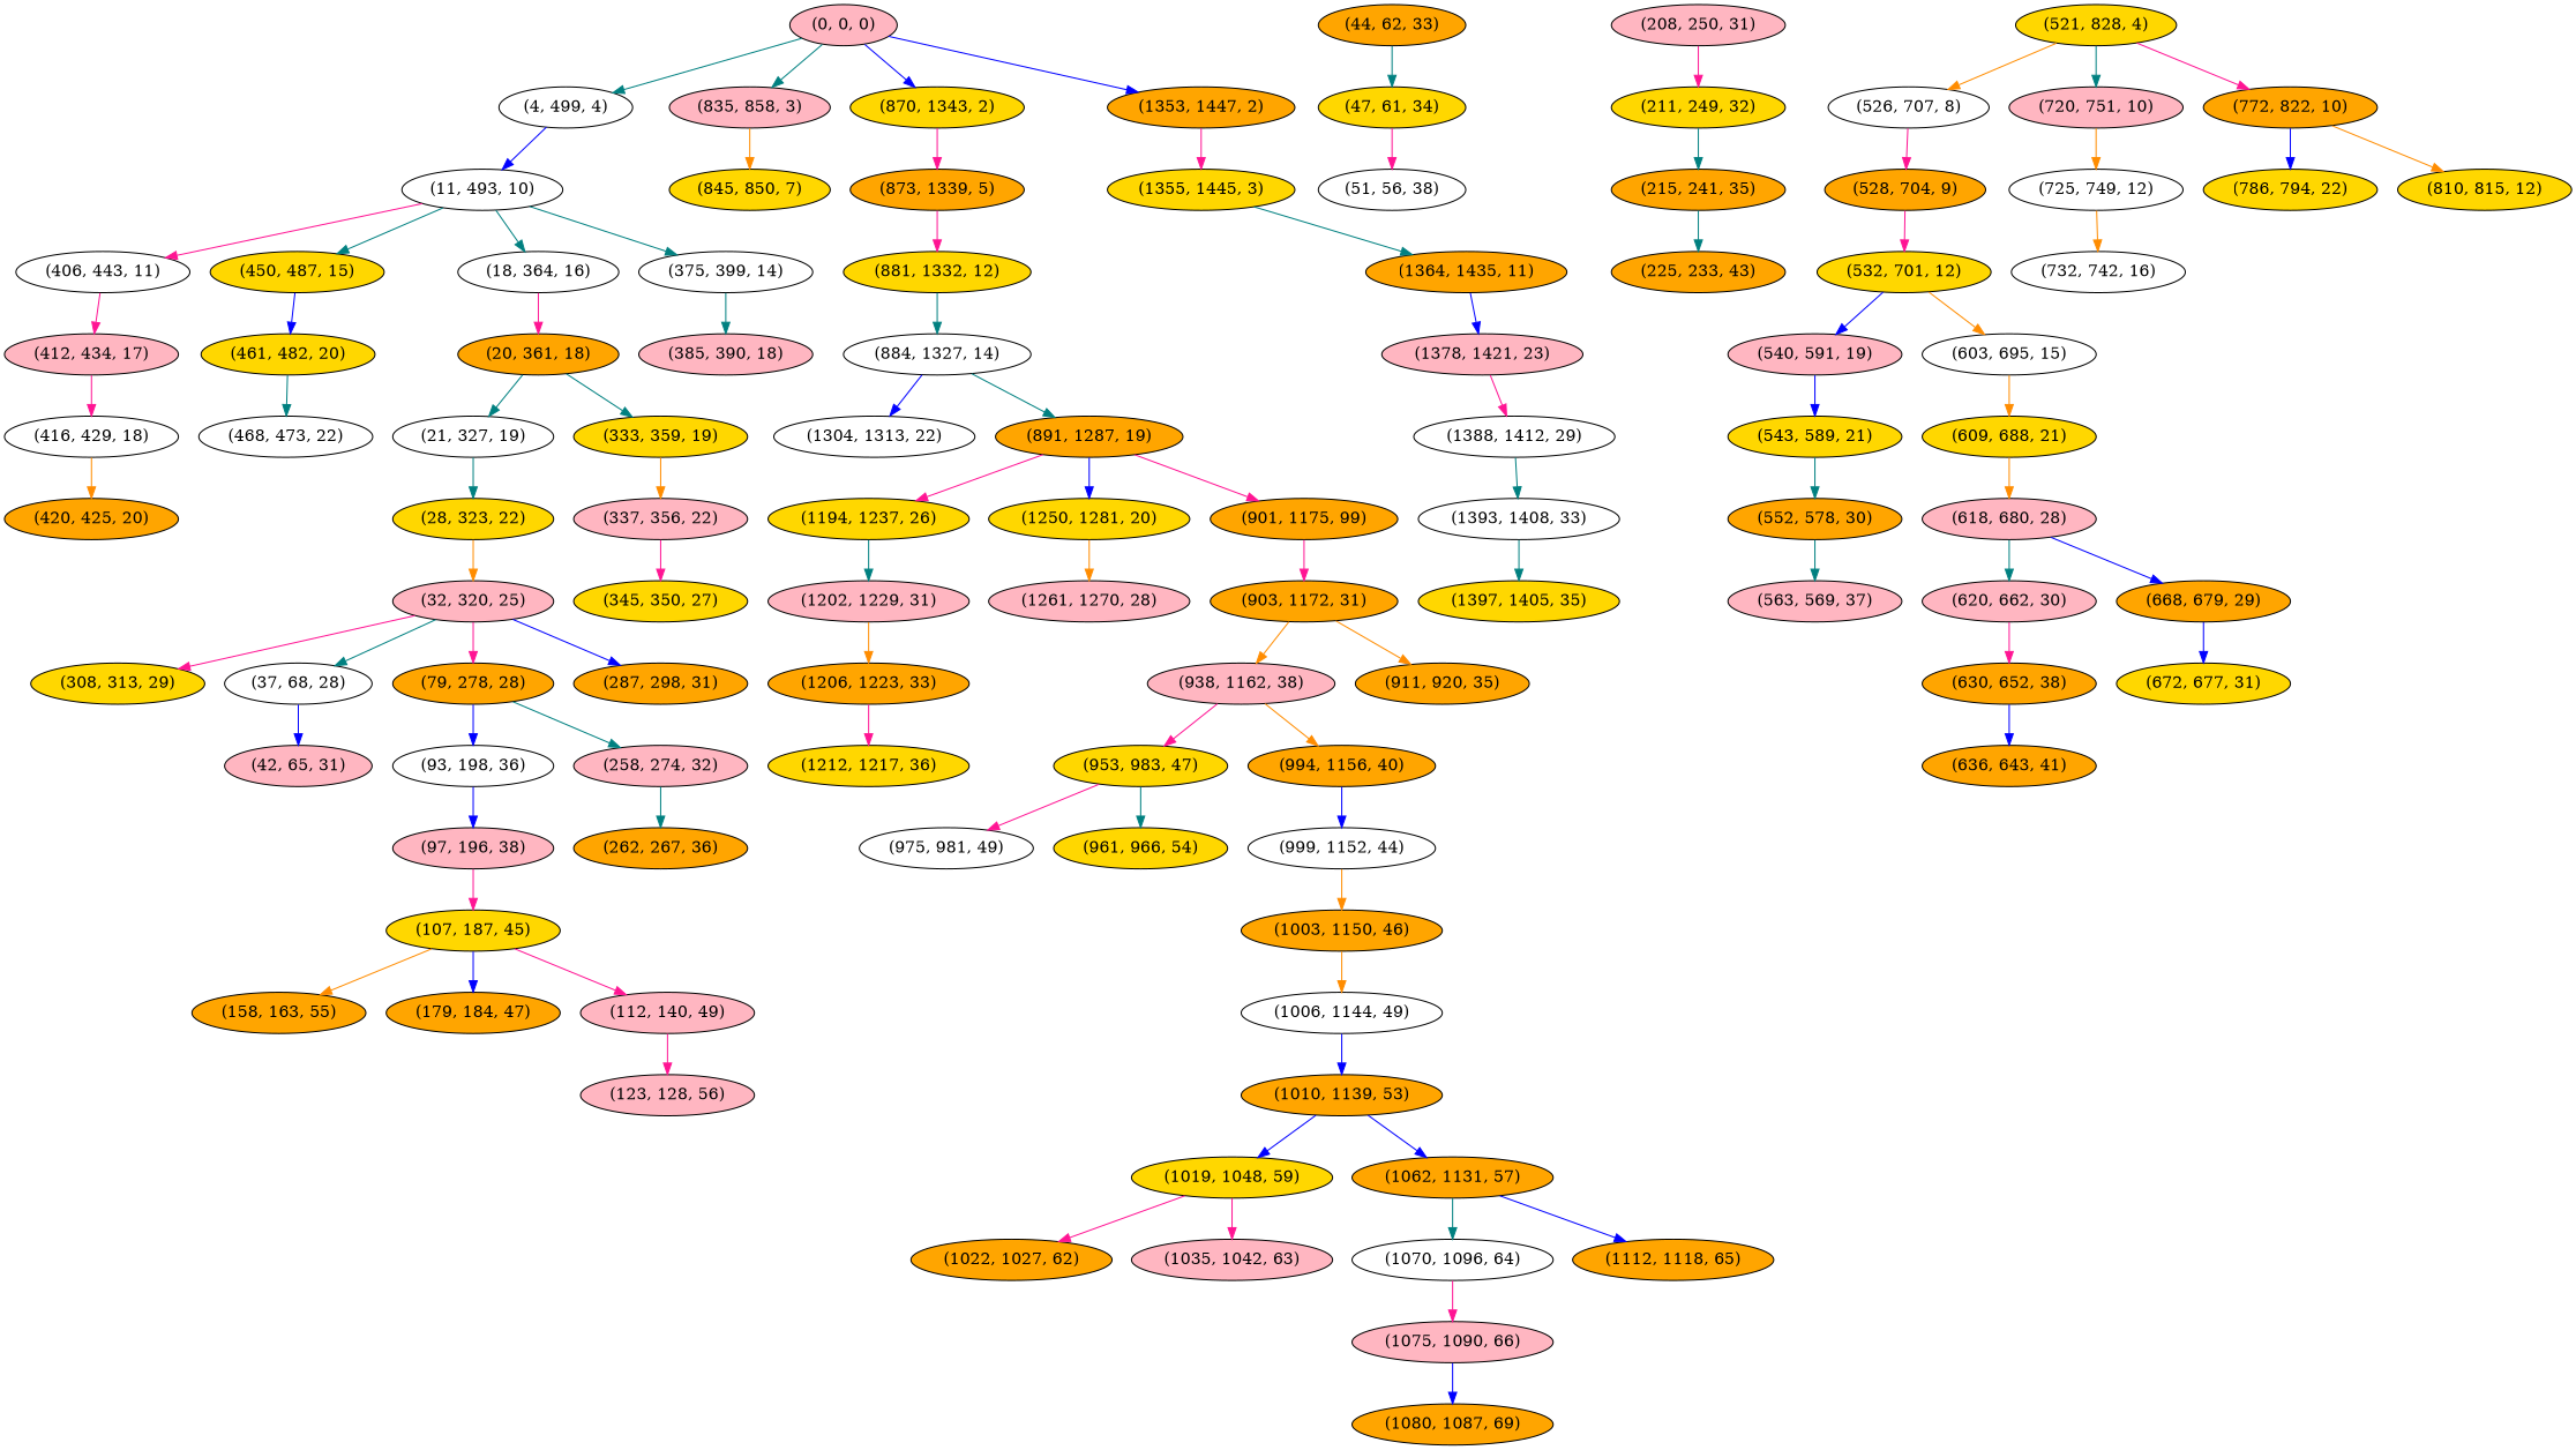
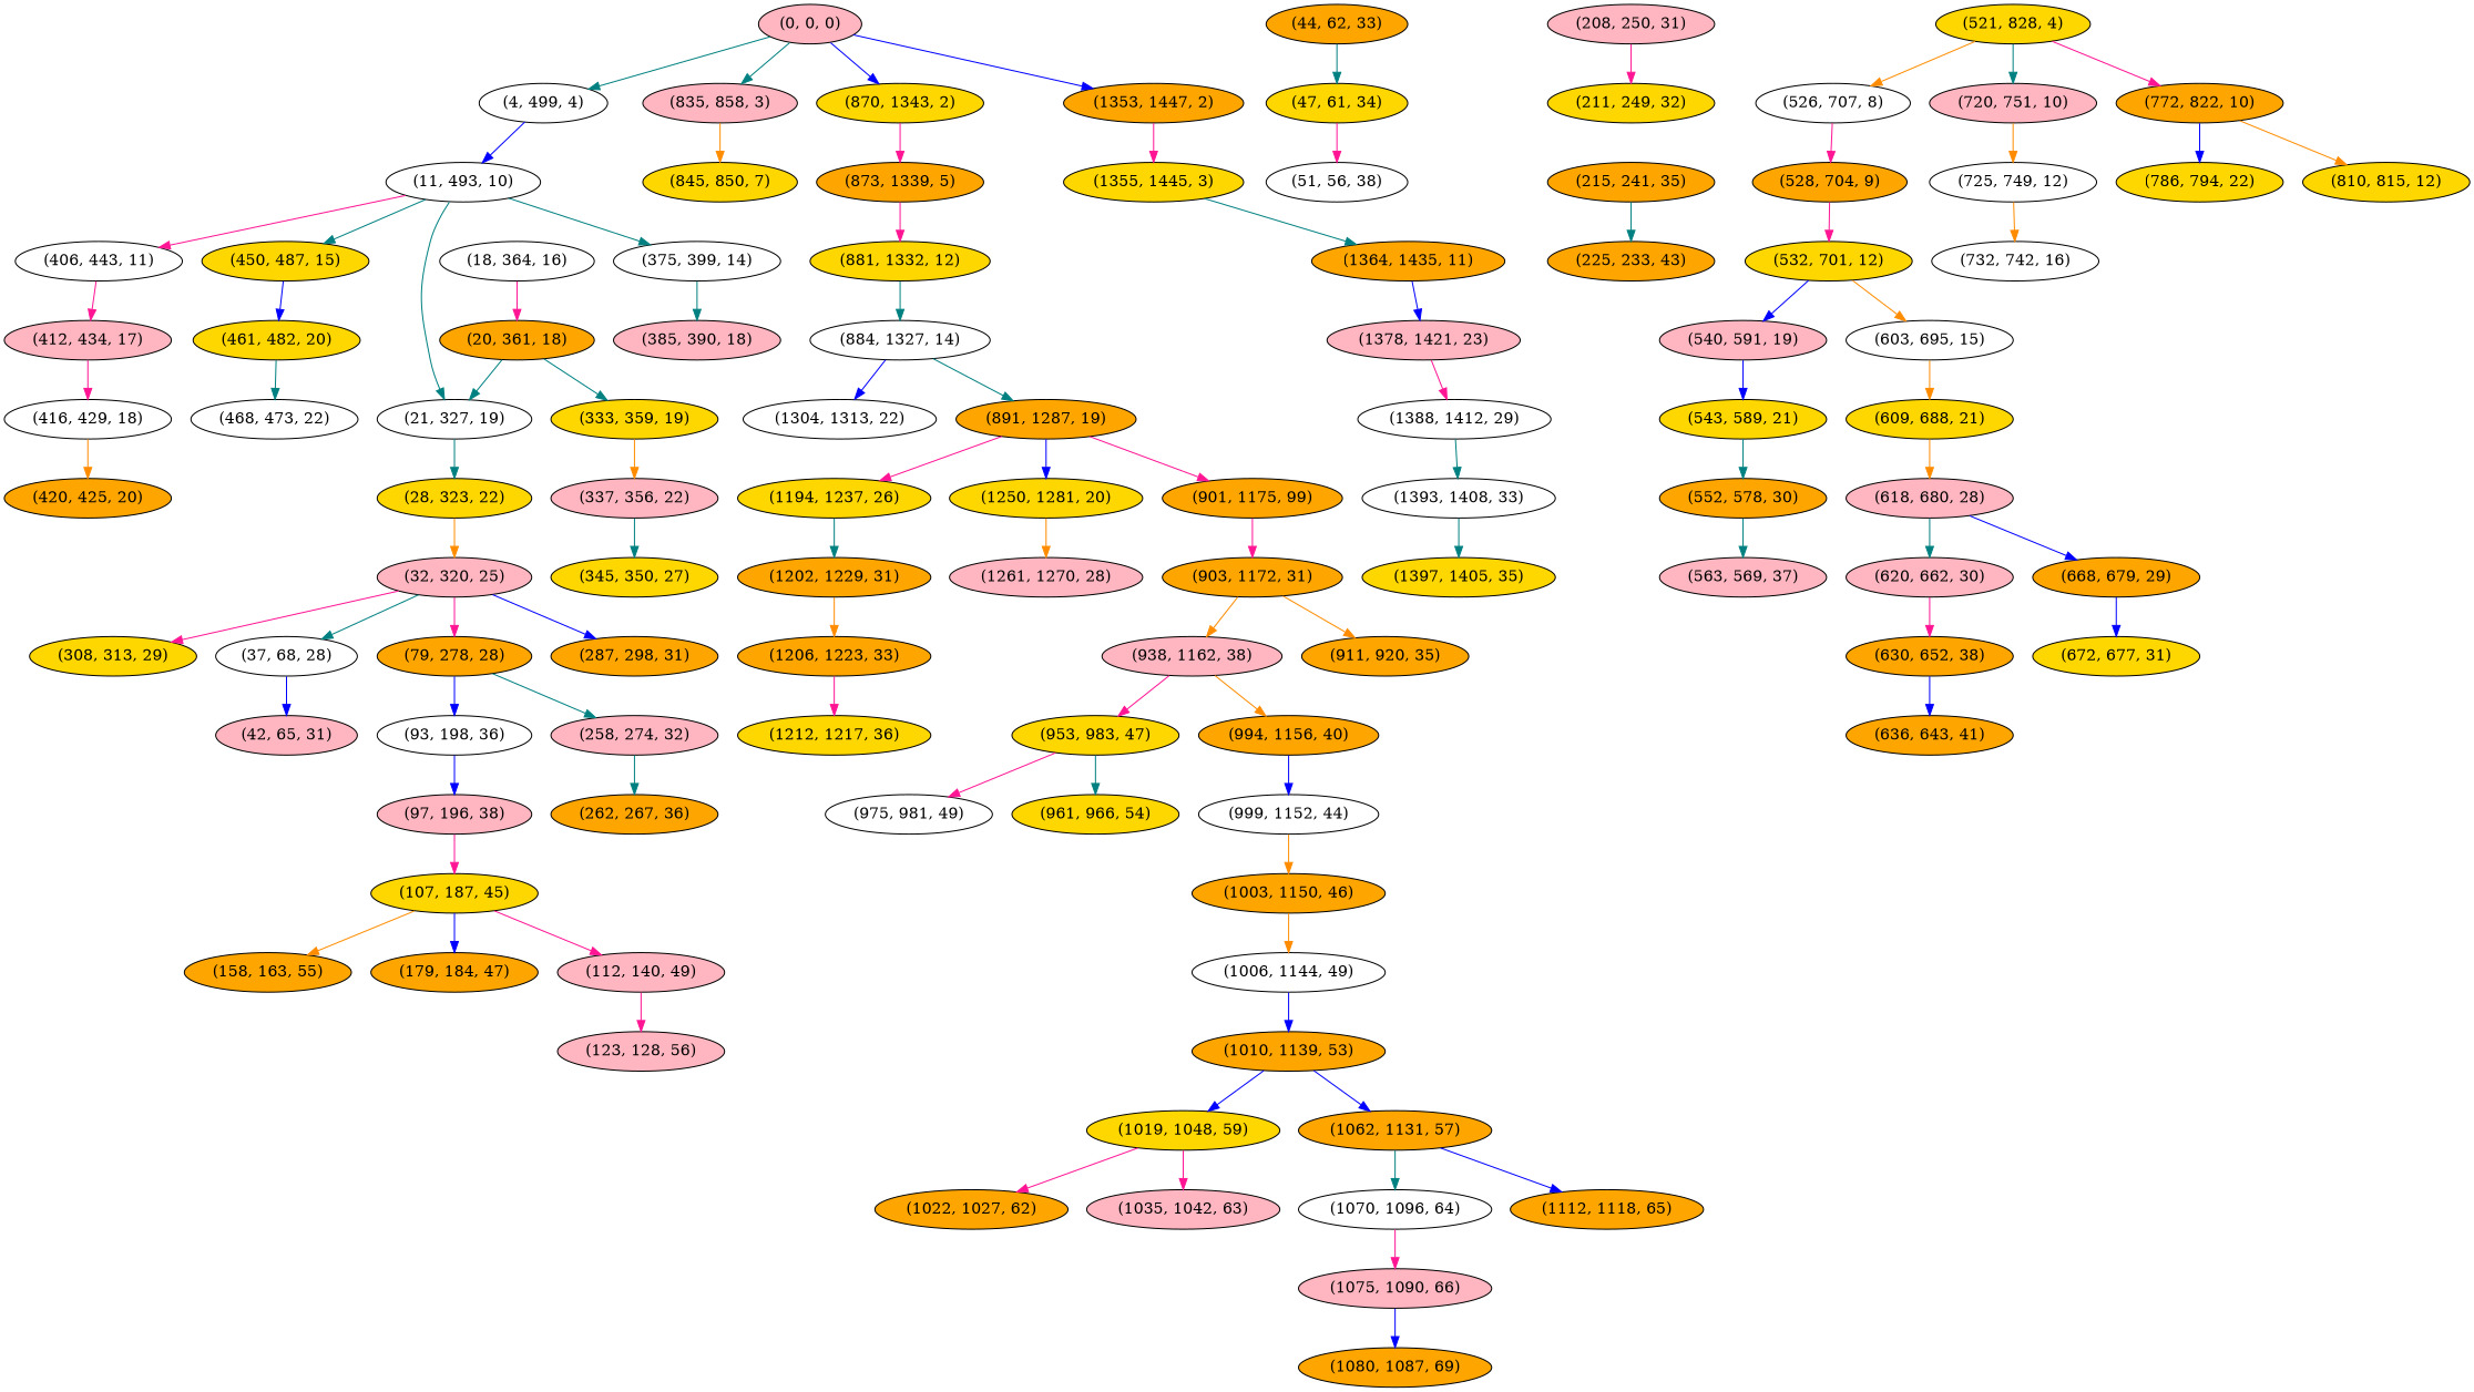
  digraph {
    node [fillcolor=orange style=filled]
    edge [color=deeppink]
    "(0, 0, 0)" [fillcolor=lightpink]
    "(4, 499, 4)" [fillcolor=white]
    "(835, 858, 3)" [fillcolor=lightpink]
    "(870, 1343, 2)" [fillcolor=gold]
    "(1353, 1447, 2)"
    "(11, 493, 10)" [fillcolor=white]
    "(845, 850, 7)" [fillcolor=gold]
    "(873, 1339, 5)"
    "(1355, 1445, 3)" [fillcolor=gold]
    "(18, 364, 16)" [fillcolor=white]
    "(375, 399, 14)" [fillcolor=white]
    "(406, 443, 11)" [fillcolor=white]
    "(450, 487, 15)" [fillcolor=gold]
    "(20, 361, 18)"
    "(385, 390, 18)" [fillcolor=lightpink]
    "(412, 434, 17)" [fillcolor=lightpink]
    "(461, 482, 20)" [fillcolor=gold]
    "(21, 327, 19)" [fillcolor=white]
    "(333, 359, 19)" [fillcolor=gold]
    "(28, 323, 22)" [fillcolor=gold]
    "(337, 356, 22)" [fillcolor=lightpink]
    "(32, 320, 25)" [fillcolor=lightpink]
    "(37, 68, 28)" [fillcolor=white]
    "(79, 278, 28)"
    "(287, 298, 31)"
    "(308, 313, 29)" [fillcolor=gold]
    "(42, 65, 31)" [fillcolor=lightpink]
    "(93, 198, 36)" [fillcolor=white]
    "(258, 274, 32)" [fillcolor=lightpink]
    "(47, 61, 34)" [fillcolor=gold]
    "(44, 62, 33)"
    "(51, 56, 38)" [fillcolor=white]
    "(97, 196, 38)" [fillcolor=lightpink]
    "(208, 250, 31)" [fillcolor=lightpink]
    "(211, 249, 32)" [fillcolor=gold]
    "(262, 267, 36)"
    "(107, 187, 45)" [fillcolor=gold]
    "(112, 140, 49)" [fillcolor=lightpink]
    "(158, 163, 55)"
    "(179, 184, 47)"
    "(123, 128, 56)" [fillcolor=lightpink]
    "(215, 241, 35)"
    "(225, 233, 43)"
    "(345, 350, 27)" [fillcolor=gold]
    "(416, 429, 18)" [fillcolor=white]
    "(420, 425, 20)"
    "(468, 473, 22)" [fillcolor=white]
    "(521, 828, 4)" [fillcolor=gold]
    "(526, 707, 8)" [fillcolor=white]
    "(720, 751, 10)" [fillcolor=lightpink]
    "(772, 822, 10)"
    "(528, 704, 9)"
    "(725, 749, 12)" [fillcolor=white]
    "(786, 794, 22)" [fillcolor=gold]
    "(810, 815, 12)" [fillcolor=gold]
    "(532, 701, 12)" [fillcolor=gold]
    "(540, 591, 19)" [fillcolor=lightpink]
    "(603, 695, 15)" [fillcolor=white]
    "(543, 589, 21)" [fillcolor=gold]
    "(609, 688, 21)" [fillcolor=gold]
    "(552, 578, 30)"
    "(563, 569, 37)" [fillcolor=lightpink]
    "(618, 680, 28)" [fillcolor=lightpink]
    "(620, 662, 30)" [fillcolor=lightpink]
    "(668, 679, 29)"
    "(630, 652, 38)"
    "(672, 677, 31)" [fillcolor=gold]
    "(636, 643, 41)"
    "(732, 742, 16)" [fillcolor=white]
    "(881, 1332, 12)" [fillcolor=gold]
    "(884, 1327, 14)" [fillcolor=white]
    "(891, 1287, 19)"
    "(1304, 1313, 22)" [fillcolor=white]
    n74 [label="(901, 1175, 99)"]
    "(1194, 1237, 26)" [fillcolor=gold]
    "(1250, 1281, 20)" [fillcolor=gold]
    "(903, 1172, 31)"
-   "(1202, 1229, 31)" [fillcolor=lightpink]
+   "(1202, 1229, 31)"
    "(1261, 1270, 28)" [fillcolor=lightpink]
    "(911, 920, 35)"
    "(938, 1162, 38)" [fillcolor=lightpink]
    n82 [fillcolor=gold label="(953, 983, 47)"]
    "(994, 1156, 40)"
    "(961, 966, 54)" [fillcolor=gold]
    "(975, 981, 49)" [fillcolor=white]
    "(999, 1152, 44)" [fillcolor=white]
    "(1003, 1150, 46)"
    "(1006, 1144, 49)" [fillcolor=white]
    "(1010, 1139, 53)"
    "(1019, 1048, 59)" [fillcolor=gold]
    "(1062, 1131, 57)"
    "(1022, 1027, 62)"
    "(1035, 1042, 63)" [fillcolor=lightpink]
    "(1070, 1096, 64)" [fillcolor=white]
    "(1112, 1118, 65)"
    "(1075, 1090, 66)" [fillcolor=lightpink]
    "(1080, 1087, 69)"
    "(1206, 1223, 33)"
    "(1212, 1217, 36)" [fillcolor=gold]
    "(1364, 1435, 11)"
    "(1378, 1421, 23)" [fillcolor=lightpink]
    "(1388, 1412, 29)" [fillcolor=white]
    "(1393, 1408, 33)" [fillcolor=white]
    "(1397, 1405, 35)" [fillcolor=gold]
    "(0, 0, 0)" -> "(4, 499, 4)" [color=teal]
    "(0, 0, 0)" -> "(835, 858, 3)" [color=teal]
    "(0, 0, 0)" -> "(870, 1343, 2)" [color=blue]
    "(0, 0, 0)" -> "(1353, 1447, 2)" [color=blue]
    "(4, 499, 4)" -> "(11, 493, 10)" [color=blue]
    "(835, 858, 3)" -> "(845, 850, 7)" [color=darkorange]
    "(870, 1343, 2)" -> "(873, 1339, 5)"
    "(1353, 1447, 2)" -> "(1355, 1445, 3)"
-   "(11, 493, 10)" -> "(18, 364, 16)" [color=teal]
+   "(11, 493, 10)" -> "(21, 327, 19)" [color=teal]
    "(11, 493, 10)" -> "(375, 399, 14)" [color=teal]
    "(11, 493, 10)" -> "(406, 443, 11)"
    "(11, 493, 10)" -> "(450, 487, 15)" [color=teal]
    "(873, 1339, 5)" -> "(881, 1332, 12)"
    "(1355, 1445, 3)" -> "(1364, 1435, 11)" [color=teal]
    "(18, 364, 16)" -> "(20, 361, 18)"
    "(375, 399, 14)" -> "(385, 390, 18)" [color=teal]
    "(406, 443, 11)" -> "(412, 434, 17)"
    "(450, 487, 15)" -> "(461, 482, 20)" [color=blue]
    "(20, 361, 18)" -> "(21, 327, 19)" [color=teal]
    "(20, 361, 18)" -> "(333, 359, 19)" [color=teal]
    "(412, 434, 17)" -> "(416, 429, 18)"
    "(461, 482, 20)" -> "(468, 473, 22)" [color=teal]
    "(21, 327, 19)" -> "(28, 323, 22)" [color=teal]
    "(333, 359, 19)" -> "(337, 356, 22)" [color=darkorange]
    "(28, 323, 22)" -> "(32, 320, 25)" [color=darkorange]
-   "(337, 356, 22)" -> "(345, 350, 27)"
+   "(337, 356, 22)" -> "(345, 350, 27)" [color=teal]
    "(32, 320, 25)" -> "(37, 68, 28)" [color=teal]
    "(32, 320, 25)" -> "(79, 278, 28)"
    "(32, 320, 25)" -> "(287, 298, 31)" [color=blue]
    "(32, 320, 25)" -> "(308, 313, 29)"
    "(37, 68, 28)" -> "(42, 65, 31)" [color=blue]
    "(79, 278, 28)" -> "(93, 198, 36)" [color=blue]
    "(79, 278, 28)" -> "(258, 274, 32)" [color=teal]
    "(93, 198, 36)" -> "(97, 196, 38)" [color=blue]
    "(258, 274, 32)" -> "(262, 267, 36)" [color=teal]
    "(47, 61, 34)" -> "(51, 56, 38)"
    "(44, 62, 33)" -> "(47, 61, 34)" [color=teal]
    "(97, 196, 38)" -> "(107, 187, 45)"
    "(208, 250, 31)" -> "(211, 249, 32)"
-   "(211, 249, 32)" -> "(215, 241, 35)" [color=teal]
    "(107, 187, 45)" -> "(112, 140, 49)"
    "(107, 187, 45)" -> "(158, 163, 55)" [color=darkorange]
    "(107, 187, 45)" -> "(179, 184, 47)" [color=blue]
    "(112, 140, 49)" -> "(123, 128, 56)"
    "(215, 241, 35)" -> "(225, 233, 43)" [color=teal]
    "(416, 429, 18)" -> "(420, 425, 20)" [color=darkorange]
    "(521, 828, 4)" -> "(526, 707, 8)" [color=darkorange]
    "(521, 828, 4)" -> "(720, 751, 10)" [color=teal]
    "(521, 828, 4)" -> "(772, 822, 10)"
    "(526, 707, 8)" -> "(528, 704, 9)"
    "(720, 751, 10)" -> "(725, 749, 12)" [color=darkorange]
    "(772, 822, 10)" -> "(786, 794, 22)" [color=blue]
    "(772, 822, 10)" -> "(810, 815, 12)" [color=darkorange]
    "(528, 704, 9)" -> "(532, 701, 12)"
    "(725, 749, 12)" -> "(732, 742, 16)" [color=darkorange]
    "(532, 701, 12)" -> "(540, 591, 19)" [color=blue]
    "(532, 701, 12)" -> "(603, 695, 15)" [color=darkorange]
    "(540, 591, 19)" -> "(543, 589, 21)" [color=blue]
    "(603, 695, 15)" -> "(609, 688, 21)" [color=darkorange]
    "(543, 589, 21)" -> "(552, 578, 30)" [color=teal]
    "(609, 688, 21)" -> "(618, 680, 28)" [color=darkorange]
    "(552, 578, 30)" -> "(563, 569, 37)" [color=teal]
    "(618, 680, 28)" -> "(620, 662, 30)" [color=teal]
    "(618, 680, 28)" -> "(668, 679, 29)" [color=blue]
    "(620, 662, 30)" -> "(630, 652, 38)"
    "(668, 679, 29)" -> "(672, 677, 31)" [color=blue]
    "(630, 652, 38)" -> "(636, 643, 41)" [color=blue]
    "(881, 1332, 12)" -> "(884, 1327, 14)" [color=teal]
    "(884, 1327, 14)" -> "(891, 1287, 19)" [color=teal]
    "(884, 1327, 14)" -> "(1304, 1313, 22)" [color=blue]
    "(891, 1287, 19)" -> n74
    "(891, 1287, 19)" -> "(1194, 1237, 26)"
    "(891, 1287, 19)" -> "(1250, 1281, 20)" [color=blue]
    n74 -> "(903, 1172, 31)"
    "(1194, 1237, 26)" -> "(1202, 1229, 31)" [color=teal]
    "(1250, 1281, 20)" -> "(1261, 1270, 28)" [color=darkorange]
    "(903, 1172, 31)" -> "(911, 920, 35)" [color=darkorange]
    "(903, 1172, 31)" -> "(938, 1162, 38)" [color=darkorange]
    "(1202, 1229, 31)" -> "(1206, 1223, 33)" [color=darkorange]
    "(938, 1162, 38)" -> n82
    "(938, 1162, 38)" -> "(994, 1156, 40)" [color=darkorange]
    n82 -> "(961, 966, 54)" [color=teal]
    n82 -> "(975, 981, 49)"
    "(994, 1156, 40)" -> "(999, 1152, 44)" [color=blue]
    "(999, 1152, 44)" -> "(1003, 1150, 46)" [color=darkorange]
    "(1003, 1150, 46)" -> "(1006, 1144, 49)" [color=darkorange]
    "(1006, 1144, 49)" -> "(1010, 1139, 53)" [color=blue]
    "(1010, 1139, 53)" -> "(1019, 1048, 59)" [color=blue]
    "(1010, 1139, 53)" -> "(1062, 1131, 57)" [color=blue]
    "(1019, 1048, 59)" -> "(1022, 1027, 62)"
    "(1019, 1048, 59)" -> "(1035, 1042, 63)"
    "(1062, 1131, 57)" -> "(1070, 1096, 64)" [color=teal]
    "(1062, 1131, 57)" -> "(1112, 1118, 65)" [color=blue]
    "(1070, 1096, 64)" -> "(1075, 1090, 66)"
    "(1075, 1090, 66)" -> "(1080, 1087, 69)" [color=blue]
    "(1206, 1223, 33)" -> "(1212, 1217, 36)"
    "(1364, 1435, 11)" -> "(1378, 1421, 23)" [color=blue]
    "(1378, 1421, 23)" -> "(1388, 1412, 29)"
    "(1388, 1412, 29)" -> "(1393, 1408, 33)" [color=teal]
    "(1393, 1408, 33)" -> "(1397, 1405, 35)" [color=teal]
  }
